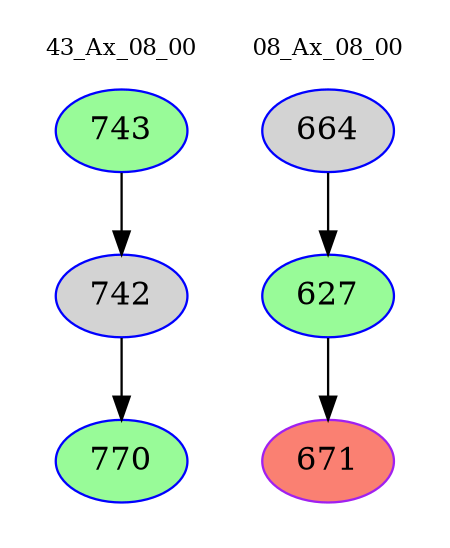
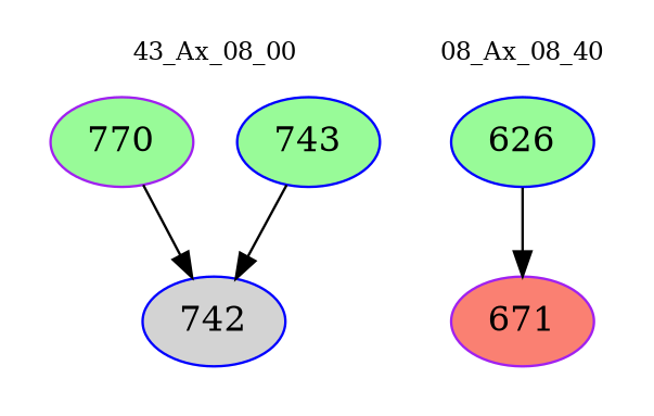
  digraph {
    node [color=blue fillcolor=palegreen style=filled]
    edge [color=black]
    n1 [label=743]
    n2 [fillcolor=lightgrey label=742]
-   n3 [label=770]
-   n4 [fillcolor=lightgrey label=664]
-   n5 [label=627]
+   n3 [color=purple label=770]
+   n5 [label=626]
    n6 [color=purple fillcolor=salmon label=671]
    subgraph cluster_1 {
      color=white
      fontsize=10
      label="43_Ax_08_00"
      n1
      n2
      n3
    }
    subgraph cluster_2 {
      color=white
      fontsize=10
-     label="08_Ax_08_00"
-     n4
+     label="08_Ax_08_40"
      n5
      n6
    }
    n1 -> n2
-   n2 -> n3
-   n4 -> n5
+   n3 -> n2
    n5 -> n6
  }
